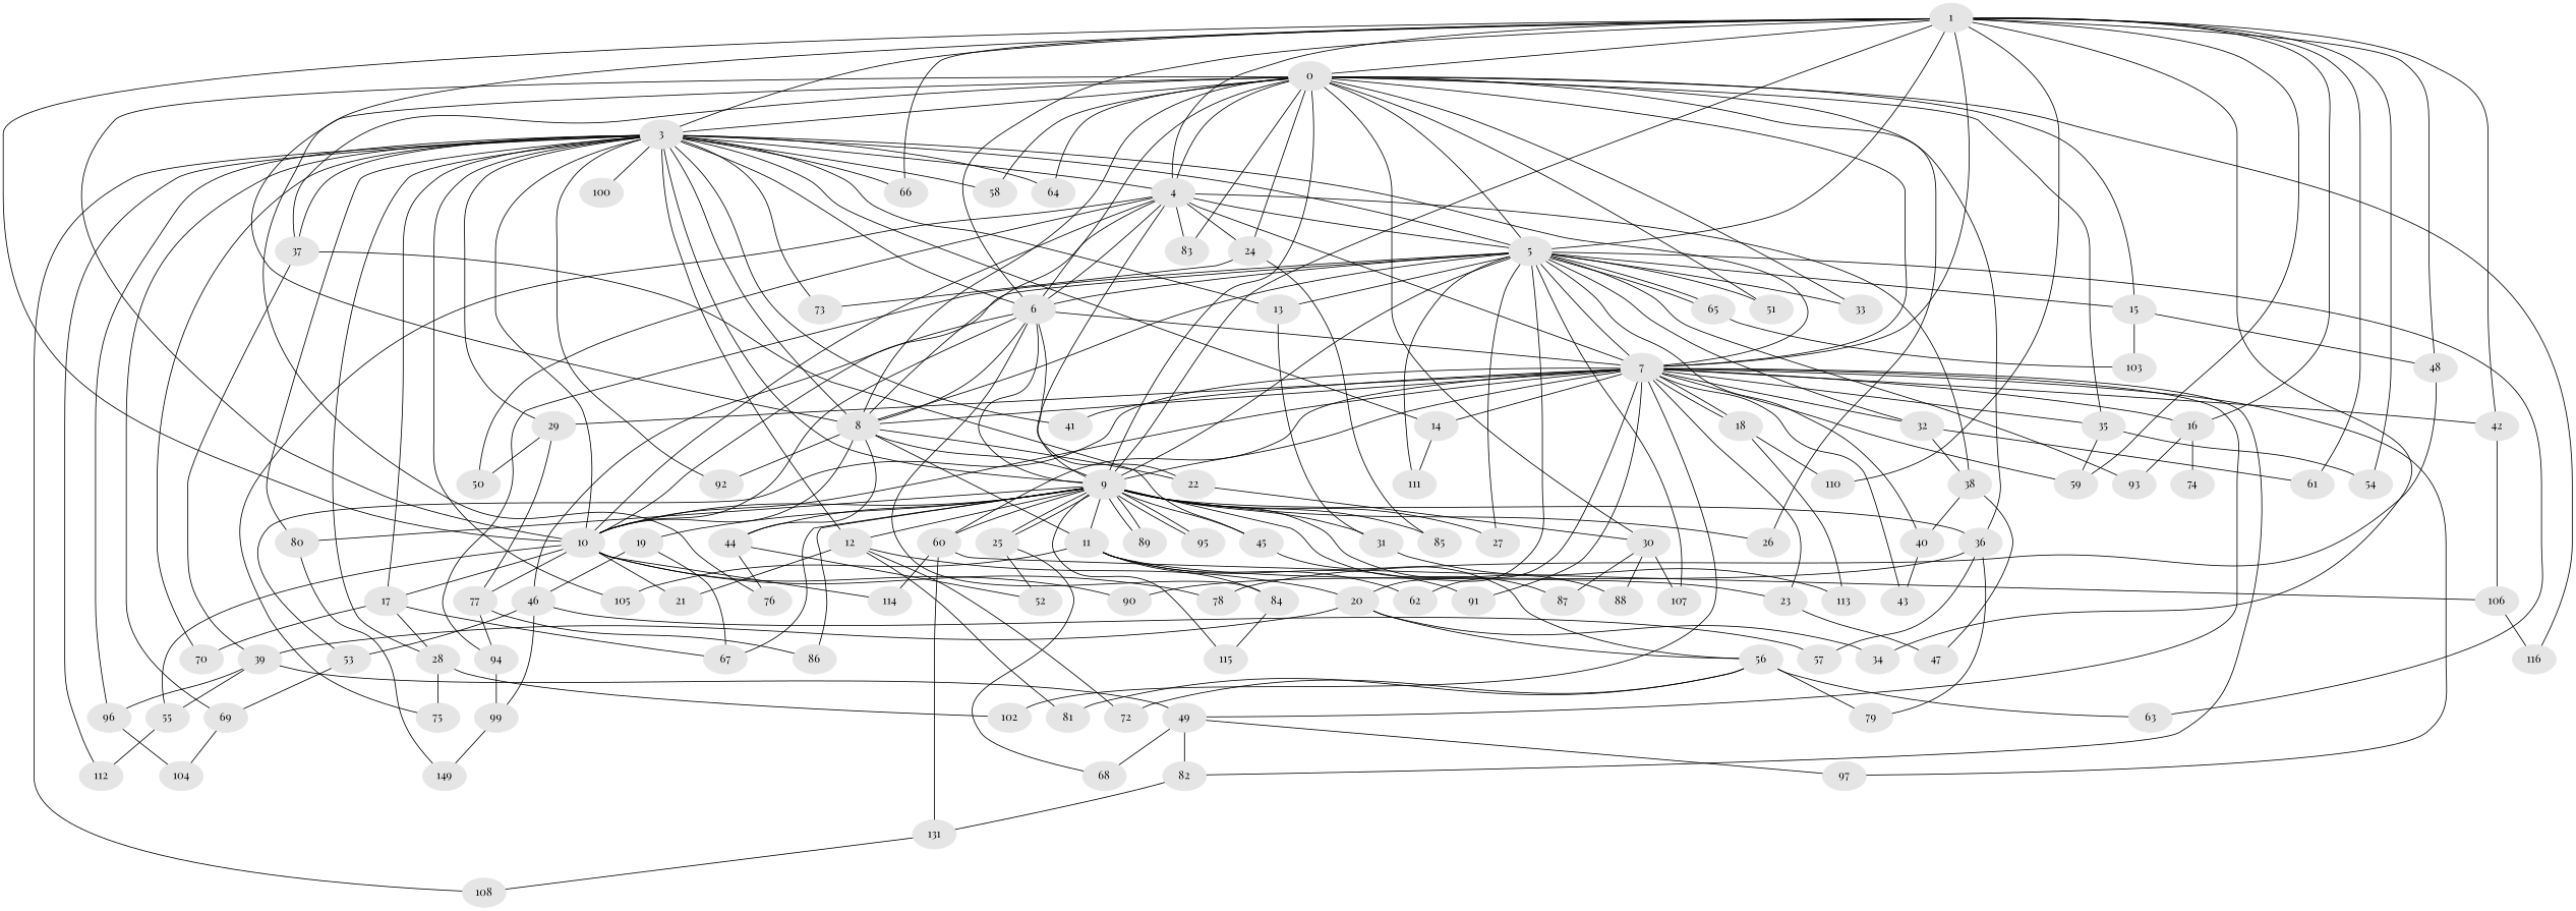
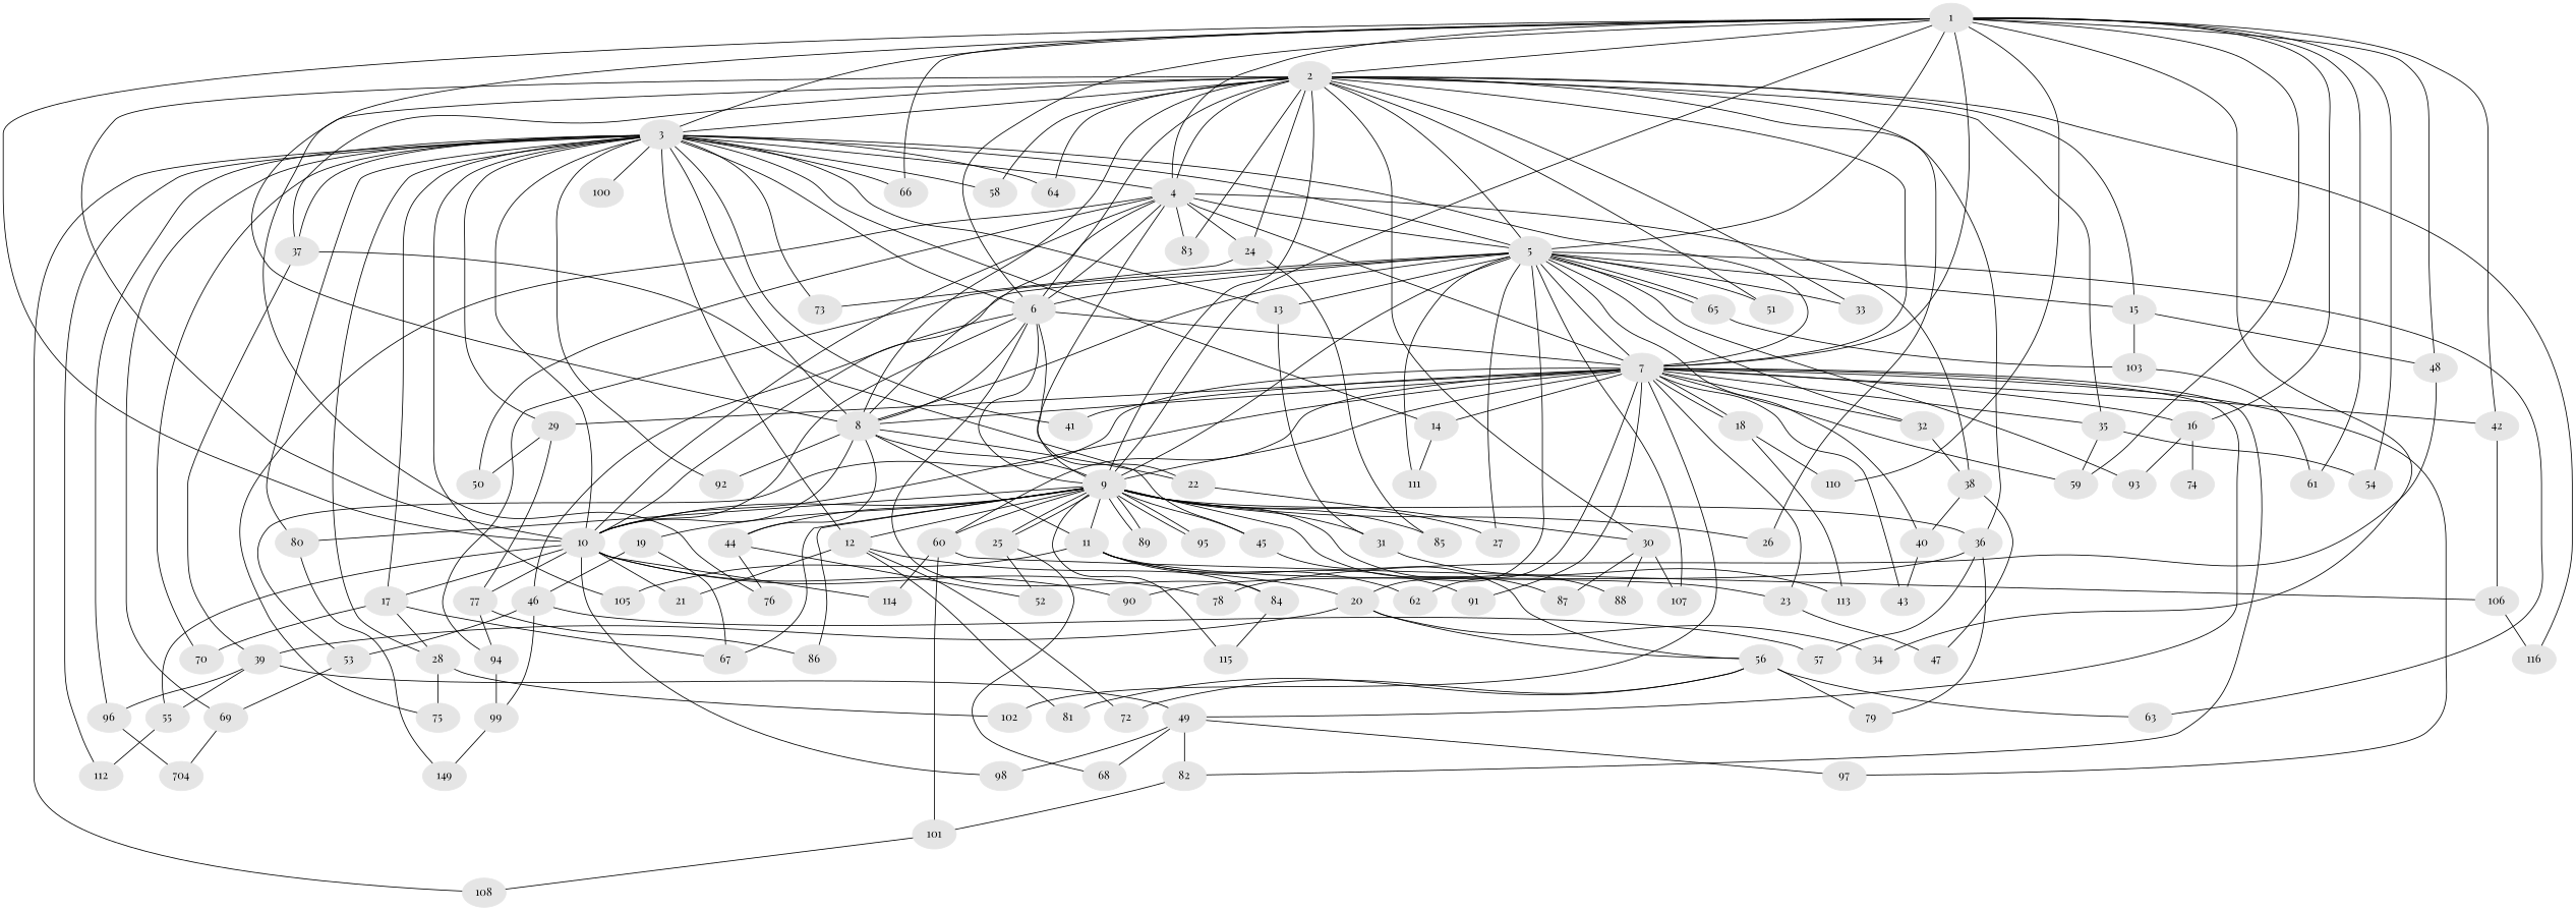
  graph {
    fontname="Playfair Display"
    node [color=gray90 fontname="Playfair Display" style=filled]
    edge [fontname="Playfair Display"]
    1
-   2 [label=0]
+   2
    3
    4
    5
    6
    7
    8
    9
    10
    16
    34
    42
    48
    54
    59
    61
    66
    110
    15
    24
    26
    30
    33
    35
    36
    37
    51
    58
    64
    76
    83
    116
    100
    12
    13
    14
    17
    28
    29
    41
    69
    70
    73
    80
    92
    96
    105
    108
    112
    38
    50
    75
    20
    27
    32
    40
    63
    65
    93
    94
    107
    111
    22
    46
    84
    18
    23
    43
    49
    53
    60
    62
    82
    91
    97
    102
    11
    44
    19
    25
    31
    45
    67
    85
    86
    87
    88
    89
    95
    115
    21
    55
    77
    78
    90
+   98
    114
    74
    106
    103
    57
    79
    39
    72
    81
-   104
+   104 [label=704]
    n108 [label=149]
    47
    56
    99
    113
    68
-   101 [label=131]
+   101
    52
    1 -- 2
    1 -- 3
    1 -- 4
    1 -- 5
    1 -- 6
    1 -- 7
    1 -- 8
    1 -- 9
    1 -- 10
    1 -- 16
    1 -- 34
    1 -- 42
    1 -- 48
    1 -- 54
    1 -- 59
    1 -- 61
    1 -- 66
    1 -- 110
    2 -- 3
    2 -- 4
    2 -- 5
    2 -- 6
    2 -- 7
    2 -- 8
    2 -- 9
    2 -- 10
    2 -- 15
    2 -- 24
    2 -- 26
    2 -- 30
    2 -- 33
    2 -- 35
    2 -- 36
    2 -- 37
    2 -- 51
    2 -- 58
    2 -- 64
    2 -- 76
    2 -- 83
    2 -- 116
    3 -- 4
    3 -- 5
    3 -- 6
    3 -- 7
    3 -- 8
-   3 -- 9
    3 -- 10
    3 -- 66
    3 -- 37
    3 -- 58
    3 -- 64
    3 -- 100
    3 -- 12
    3 -- 13
    3 -- 14
    3 -- 17
    3 -- 28
    3 -- 29
    3 -- 41
    3 -- 69
    3 -- 70
    3 -- 73
    3 -- 80
    3 -- 92
    3 -- 96
    3 -- 105
    3 -- 108
    3 -- 112
    4 -- 5
    4 -- 6
    4 -- 7
    4 -- 8
    4 -- 9
    4 -- 10
    4 -- 24
    4 -- 83
    4 -- 38
    4 -- 50
    4 -- 75
    5 -- 6
    5 -- 7
    5 -- 8
    5 -- 9
    5 -- 10
    5 -- 15
    5 -- 33
    5 -- 51
    5 -- 13
    5 -- 20
    5 -- 27
    5 -- 32
    5 -- 40
    5 -- 63
    5 -- 65
    5 -- 65
    5 -- 93
    5 -- 94
    5 -- 107
    5 -- 111
    6 -- 7
    6 -- 8
    6 -- 9
    6 -- 10
    6 -- 22
    6 -- 46
    6 -- 84
    7 -- 8
    7 -- 9
    7 -- 10
    7 -- 16
    7 -- 42
    7 -- 59
    7 -- 35
    7 -- 14
    7 -- 29
    7 -- 41
    7 -- 32
    7 -- 18
    7 -- 18
    7 -- 23
    7 -- 43
    7 -- 49
    7 -- 53
    7 -- 60
    7 -- 62
    7 -- 82
    7 -- 91
    7 -- 97
    7 -- 102
    8 -- 9
    8 -- 10
    8 -- 92
    8 -- 22
    8 -- 11
    8 -- 44
    9 -- 10
    9 -- 26
    9 -- 36
    9 -- 12
    9 -- 80
    9 -- 27
    9 -- 60
    9 -- 11
    9 -- 44
    9 -- 19
    9 -- 25
    9 -- 25
    9 -- 31
    9 -- 45
    9 -- 67
    9 -- 85
    9 -- 86
    9 -- 87
    9 -- 88
    9 -- 89
    9 -- 89
    9 -- 95
    9 -- 95
    9 -- 115
    10 -- 17
    10 -- 21
    10 -- 55
    10 -- 77
    10 -- 78
    10 -- 90
+   10 -- 98
    10 -- 114
    16 -- 93
    16 -- 74
    42 -- 106
    48 -- 78
    15 -- 48
    15 -- 103
    24 -- 73
    24 -- 85
    30 -- 107
    30 -- 87
    30 -- 88
    35 -- 54
    35 -- 59
    36 -- 90
    36 -- 57
    36 -- 79
    37 -- 45
    37 -- 39
    12 -- 20
    12 -- 21
    12 -- 72
    12 -- 81
    13 -- 31
    14 -- 111
    17 -- 28
    17 -- 70
    17 -- 67
    28 -- 75
    28 -- 102
    29 -- 50
    29 -- 77
    69 -- 104
    80 -- n108
    96 -- 104
    38 -- 40
    38 -- 47
    20 -- 34
    20 -- 39
    20 -- 56
-   32 -- 61
+   103 -- 61
    32 -- 38
    40 -- 43
    65 -- 103
    94 -- 99
    22 -- 30
    46 -- 53
    46 -- 57
    46 -- 99
    84 -- 115
    18 -- 110
    18 -- 113
    23 -- 47
    49 -- 82
    49 -- 97
+   49 -- 98
    49 -- 68
    53 -- 69
    60 -- 114
    60 -- 106
    60 -- 101
    82 -- 101
    11 -- 105
    11 -- 84
    11 -- 23
    11 -- 62
    11 -- 91
    44 -- 76
    44 -- 52
    19 -- 46
    19 -- 67
    25 -- 68
    25 -- 52
    31 -- 113
    45 -- 56
    55 -- 112
    77 -- 94
    77 -- 86
    106 -- 116
    39 -- 96
    39 -- 49
    39 -- 55
    56 -- 63
    56 -- 79
    56 -- 72
    56 -- 81
    99 -- n108
    101 -- 108
  }
